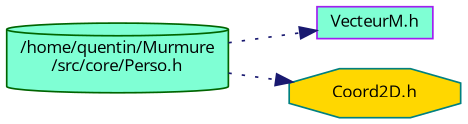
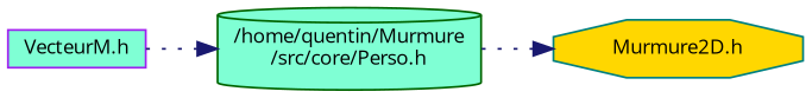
  digraph {
    fontname="Open Sans"
    rankdir=LR
    node [fillcolor=aquamarine fontname="Open Sans" fontsize=10 style=filled]
    edge [color=midnightblue fontname="Open Sans" fontsize=10 labelfontname=Helvetica labelfontsize=10 style=dotted]
    n1 [color=darkgreen fontcolor=black height=0.2 label="/home/quentin/Murmure\l/src/core/Perso.h" shape=cylinder width=0.4]
    n2 [color=purple height=0.2 label="VecteurM.h" shape=box width=0.4]
-   n3 [color=teal fillcolor=gold height=0.2 label="Coord2D.h" shape=octagon width=0.4]
-   n1 -> n2
+   n3 [color=teal fillcolor=gold height=0.2 label="Murmure2D.h" shape=octagon width=0.4]
+   n2 -> n1
    n1 -> n3
  }
